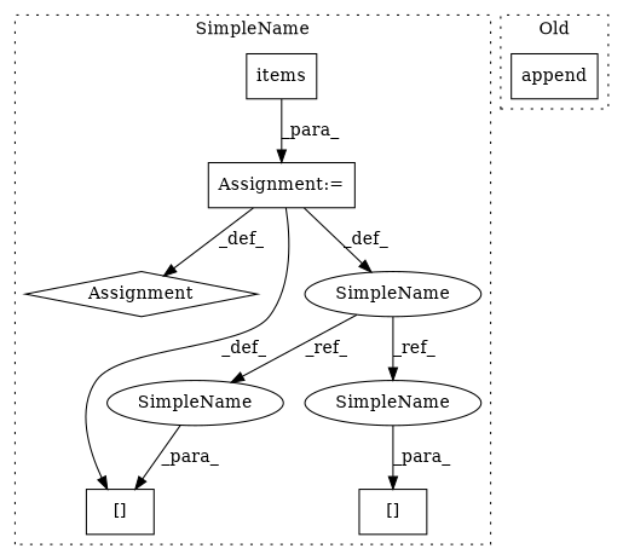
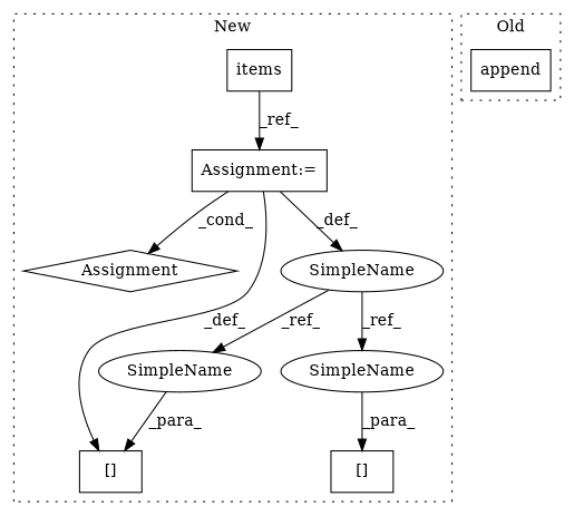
  digraph {
    node [a=42 l=1 s="4984,5067" shape=box]
    n1 [a=32 l=7 label=items s=5060]
    n2 [a=70 l="63,2" label=Assignment shape=diamond]
    n3 [a=7 l="63,2" label="Assignment:="]
    n4 [a=2 l="12,1" label="[]" s="5228,5241"]
    n5 [label=SimpleName s=5041 shape=ellipse]
    n6 [a=2 l="12,1" label="[]" s="5170,5183"]
    n7 [label=SimpleName s=5240 shape=ellipse]
    n8 [label=SimpleName s=5182 shape=ellipse]
    n9 [a=32 l="12,2" label=append s="5087,5122"]
    subgraph cluster_1 {
-     label=SimpleName
+     label=New
      style=dotted
      n1
      n2
      n3
      n4
      n5
      n6
      n7
      n8
    }
    subgraph cluster_2 {
      label=Old
      style=dotted
      n9
    }
-   n1 -> n3 [label=_para_]
-   n3 -> n2 [label=_def_]
+   n1 -> n3 [label=_ref_]
+   n3 -> n2 [label=_cond_]
    n3 -> n4 [label=_def_]
    n3 -> n5 [label=_def_]
    n5 -> n7 [label=_ref_]
    n5 -> n8 [label=_ref_]
    n7 -> n4 [label=_para_]
    n8 -> n6 [label=_para_]
  }
